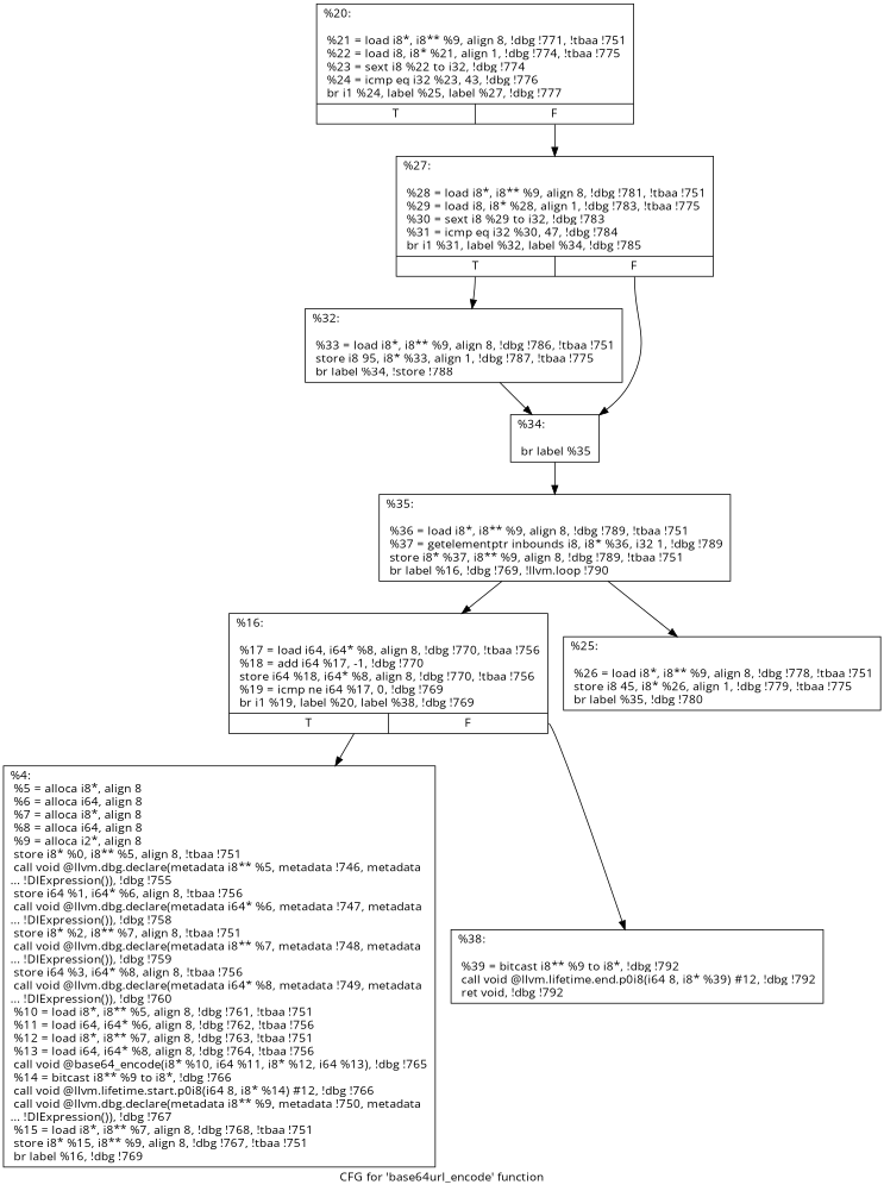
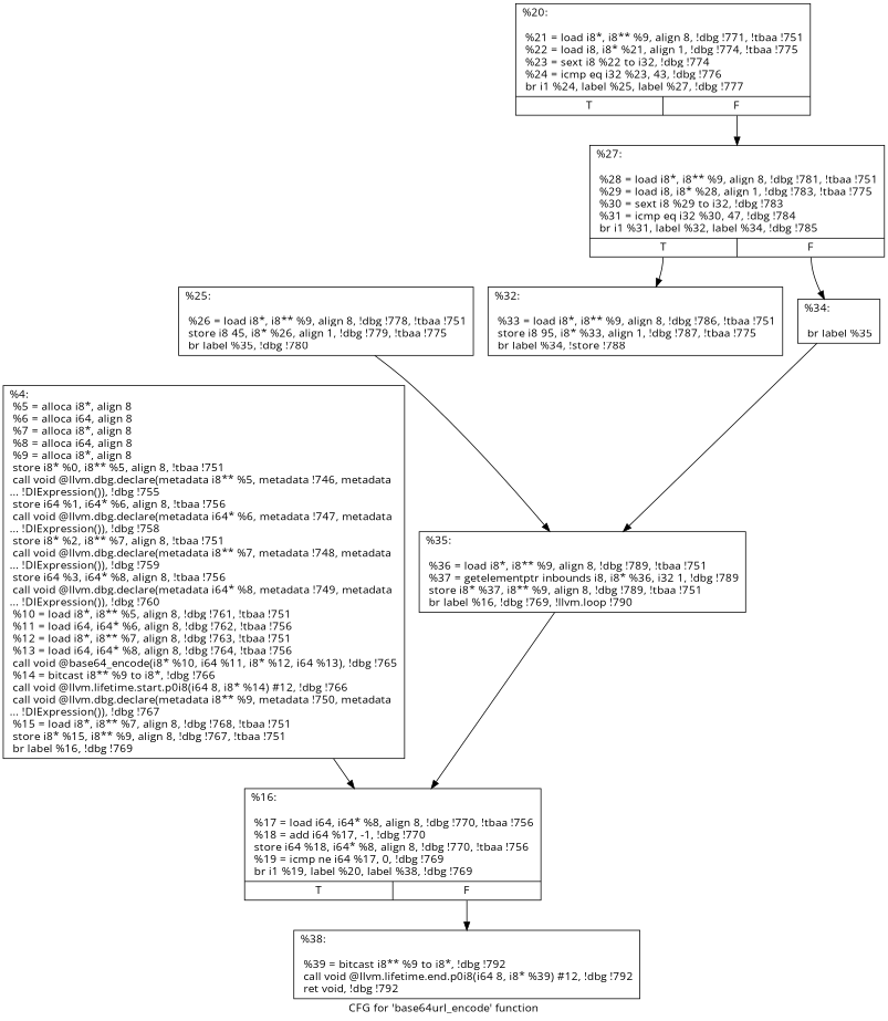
  digraph {
    fontname="Open Sans"
    label="CFG for 'base64url_encode' function"
    node [fontname="Open Sans" shape=record]
    edge [fontname="Open Sans"]
-   n1 [label="{%4:\l  %5 = alloca i8*, align 8\l  %6 = alloca i64, align 8\l  %7 = alloca i8*, align 8\l  %8 = alloca i64, align 8\l  %9 = alloca i2*, align 8\l  store i8* %0, i8** %5, align 8, !tbaa !751\l  call void @llvm.dbg.declare(metadata i8** %5, metadata !746, metadata\l... !DIExpression()), !dbg !755\l  store i64 %1, i64* %6, align 8, !tbaa !756\l  call void @llvm.dbg.declare(metadata i64* %6, metadata !747, metadata\l... !DIExpression()), !dbg !758\l  store i8* %2, i8** %7, align 8, !tbaa !751\l  call void @llvm.dbg.declare(metadata i8** %7, metadata !748, metadata\l... !DIExpression()), !dbg !759\l  store i64 %3, i64* %8, align 8, !tbaa !756\l  call void @llvm.dbg.declare(metadata i64* %8, metadata !749, metadata\l... !DIExpression()), !dbg !760\l  %10 = load i8*, i8** %5, align 8, !dbg !761, !tbaa !751\l  %11 = load i64, i64* %6, align 8, !dbg !762, !tbaa !756\l  %12 = load i8*, i8** %7, align 8, !dbg !763, !tbaa !751\l  %13 = load i64, i64* %8, align 8, !dbg !764, !tbaa !756\l  call void @base64_encode(i8* %10, i64 %11, i8* %12, i64 %13), !dbg !765\l  %14 = bitcast i8** %9 to i8*, !dbg !766\l  call void @llvm.lifetime.start.p0i8(i64 8, i8* %14) #12, !dbg !766\l  call void @llvm.dbg.declare(metadata i8** %9, metadata !750, metadata\l... !DIExpression()), !dbg !767\l  %15 = load i8*, i8** %7, align 8, !dbg !768, !tbaa !751\l  store i8* %15, i8** %9, align 8, !dbg !767, !tbaa !751\l  br label %16, !dbg !769\l}"]
+   n1 [label="{%4:\l  %5 = alloca i8*, align 8\l  %6 = alloca i64, align 8\l  %7 = alloca i8*, align 8\l  %8 = alloca i64, align 8\l  %9 = alloca i8*, align 8\l  store i8* %0, i8** %5, align 8, !tbaa !751\l  call void @llvm.dbg.declare(metadata i8** %5, metadata !746, metadata\l... !DIExpression()), !dbg !755\l  store i64 %1, i64* %6, align 8, !tbaa !756\l  call void @llvm.dbg.declare(metadata i64* %6, metadata !747, metadata\l... !DIExpression()), !dbg !758\l  store i8* %2, i8** %7, align 8, !tbaa !751\l  call void @llvm.dbg.declare(metadata i8** %7, metadata !748, metadata\l... !DIExpression()), !dbg !759\l  store i64 %3, i64* %8, align 8, !tbaa !756\l  call void @llvm.dbg.declare(metadata i64* %8, metadata !749, metadata\l... !DIExpression()), !dbg !760\l  %10 = load i8*, i8** %5, align 8, !dbg !761, !tbaa !751\l  %11 = load i64, i64* %6, align 8, !dbg !762, !tbaa !756\l  %12 = load i8*, i8** %7, align 8, !dbg !763, !tbaa !751\l  %13 = load i64, i64* %8, align 8, !dbg !764, !tbaa !756\l  call void @base64_encode(i8* %10, i64 %11, i8* %12, i64 %13), !dbg !765\l  %14 = bitcast i8** %9 to i8*, !dbg !766\l  call void @llvm.lifetime.start.p0i8(i64 8, i8* %14) #12, !dbg !766\l  call void @llvm.dbg.declare(metadata i8** %9, metadata !750, metadata\l... !DIExpression()), !dbg !767\l  %15 = load i8*, i8** %7, align 8, !dbg !768, !tbaa !751\l  store i8* %15, i8** %9, align 8, !dbg !767, !tbaa !751\l  br label %16, !dbg !769\l}"]
    n2 [label="{%16:\l\l  %17 = load i64, i64* %8, align 8, !dbg !770, !tbaa !756\l  %18 = add i64 %17, -1, !dbg !770\l  store i64 %18, i64* %8, align 8, !dbg !770, !tbaa !756\l  %19 = icmp ne i64 %17, 0, !dbg !769\l  br i1 %19, label %20, label %38, !dbg !769\l|{<s0>T|<s1>F}}"]
    n3 [label="{%38:\l\l  %39 = bitcast i8** %9 to i8*, !dbg !792\l  call void @llvm.lifetime.end.p0i8(i64 8, i8* %39) #12, !dbg !792\l  ret void, !dbg !792\l}"]
    n4 [label="{%20:\l\l  %21 = load i8*, i8** %9, align 8, !dbg !771, !tbaa !751\l  %22 = load i8, i8* %21, align 1, !dbg !774, !tbaa !775\l  %23 = sext i8 %22 to i32, !dbg !774\l  %24 = icmp eq i32 %23, 43, !dbg !776\l  br i1 %24, label %25, label %27, !dbg !777\l|{<s0>T|<s1>F}}"]
    n5 [label="{%27:\l\l  %28 = load i8*, i8** %9, align 8, !dbg !781, !tbaa !751\l  %29 = load i8, i8* %28, align 1, !dbg !783, !tbaa !775\l  %30 = sext i8 %29 to i32, !dbg !783\l  %31 = icmp eq i32 %30, 47, !dbg !784\l  br i1 %31, label %32, label %34, !dbg !785\l|{<s0>T|<s1>F}}"]
    n6 [label="{%25:\l\l  %26 = load i8*, i8** %9, align 8, !dbg !778, !tbaa !751\l  store i8 45, i8* %26, align 1, !dbg !779, !tbaa !775\l  br label %35, !dbg !780\l}"]
    n7 [label="{%35:\l\l  %36 = load i8*, i8** %9, align 8, !dbg !789, !tbaa !751\l  %37 = getelementptr inbounds i8, i8* %36, i32 1, !dbg !789\l  store i8* %37, i8** %9, align 8, !dbg !789, !tbaa !751\l  br label %16, !dbg !769, !llvm.loop !790\l}"]
    n8 [label="{%32:\l\l  %33 = load i8*, i8** %9, align 8, !dbg !786, !tbaa !751\l  store i8 95, i8* %33, align 1, !dbg !787, !tbaa !775\l  br label %34, !store !788\l}"]
    n9 [label="{%34:\l\l  br label %35\l}"]
-   n2 -> n1
+   n1 -> n2
    n2 -> n3 [tailport=s1]
    n4 -> n5 [tailport=s1]
    n5 -> n8 [tailport=s0]
    n5 -> n9 [tailport=s1]
-   n7 -> n6
+   n6 -> n7
    n7 -> n2
-   n8 -> n9
    n9 -> n7
  }
